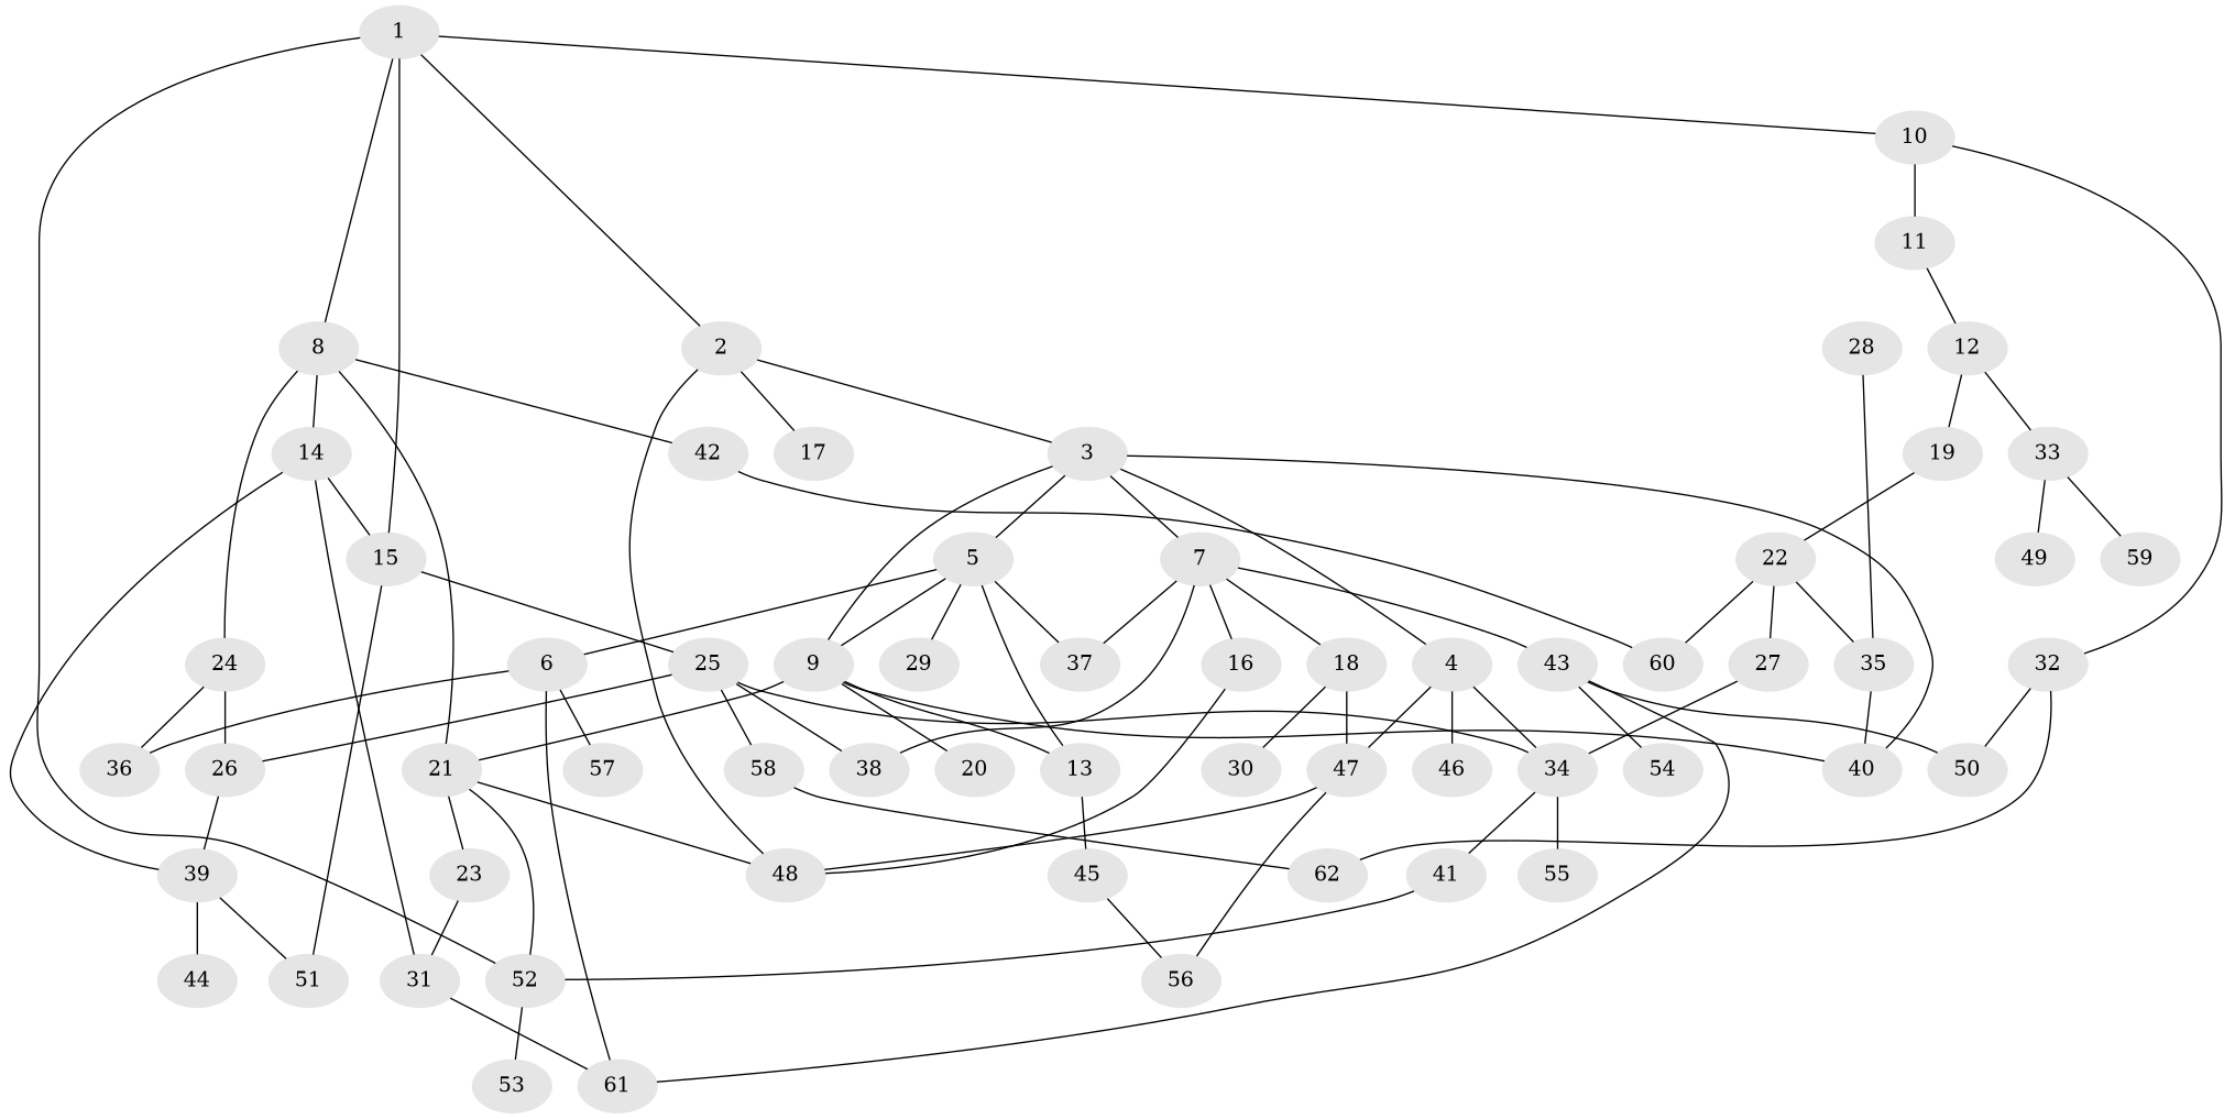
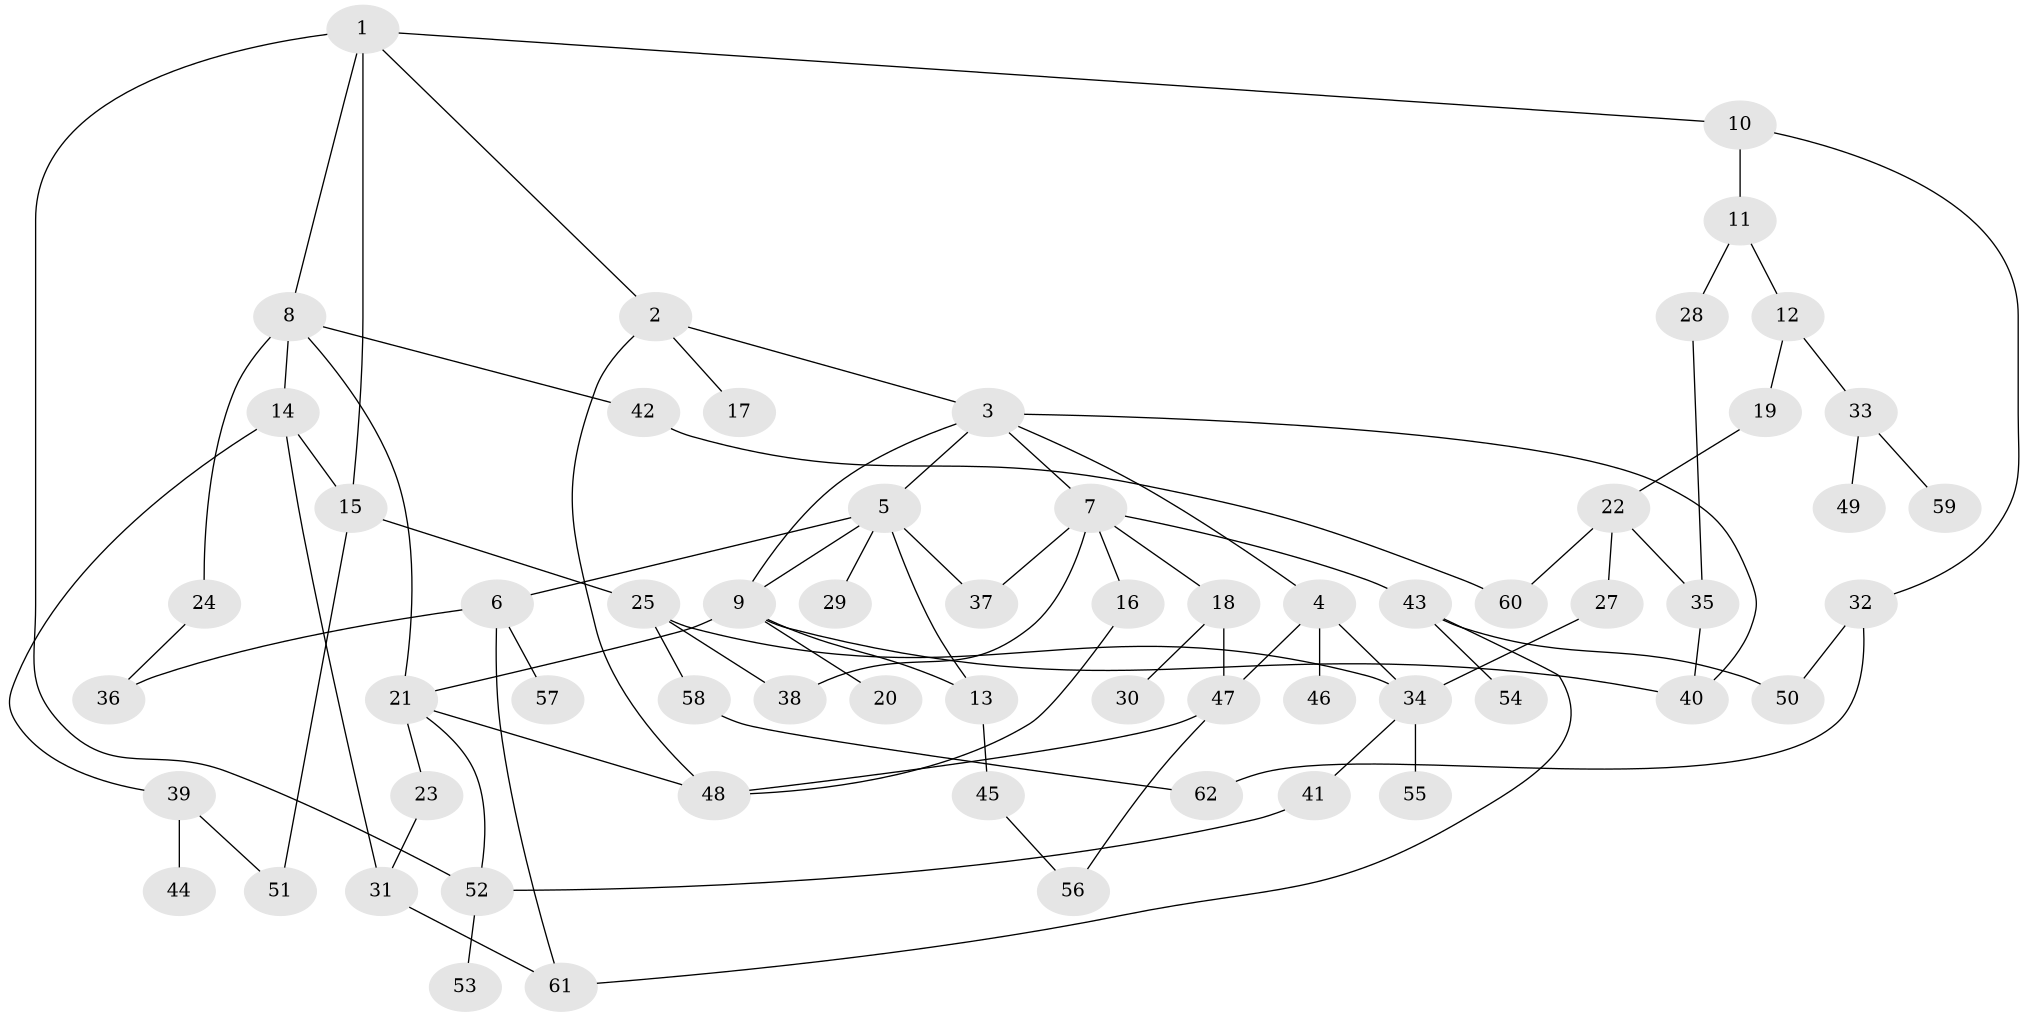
  graph {
    node [color=gray90 style=filled]
    1
    2
    8
    10
    15
    52
    3
    17
    48
    14
    21
    24
    42
    11
    32
    25
    51
    53
    4
    5
    7
    9
    40
    34
    46
    47
    6
    13
    29
    37
    16
    18
    38
    43
    20
    41
    55
    56
    36
    57
    61
    45
    30
    50
    54
    31
    39
    23
-   26
    60
    12
    28
    62
    19
    33
    35
    22
    49
    59
    44
    58
    27
    1 -- 2
    1 -- 8
    1 -- 10
    1 -- 15
    1 -- 52
    2 -- 3
    2 -- 17
    2 -- 48
    8 -- 14
    8 -- 21
    8 -- 24
    8 -- 42
    10 -- 11
    10 -- 32
    15 -- 25
    15 -- 51
    52 -- 53
    3 -- 4
    3 -- 5
    3 -- 7
    3 -- 9
    3 -- 40
    14 -- 15
    14 -- 31
    14 -- 39
    21 -- 52
    21 -- 48
    21 -- 23
    24 -- 36
-   24 -- 26
    42 -- 60
    11 -- 12
+   11 -- 28
    32 -- 50
    32 -- 62
    25 -- 34
    25 -- 38
-   25 -- 26
    25 -- 58
    4 -- 34
    4 -- 46
    4 -- 47
    5 -- 9
    5 -- 6
    5 -- 13
    5 -- 29
    5 -- 37
    7 -- 37
    7 -- 16
    7 -- 18
    7 -- 38
    7 -- 43
    9 -- 21
    9 -- 40
    9 -- 13
    9 -- 20
    34 -- 41
    34 -- 55
    47 -- 48
    47 -- 56
    6 -- 36
    6 -- 57
    6 -- 61
    13 -- 45
    16 -- 48
    18 -- 47
    18 -- 30
    43 -- 61
    43 -- 50
    43 -- 54
    41 -- 52
    45 -- 56
    31 -- 61
    39 -- 51
    39 -- 44
    23 -- 31
-   26 -- 39
    12 -- 19
    12 -- 33
    28 -- 35
    19 -- 22
    33 -- 49
    33 -- 59
    35 -- 40
    22 -- 60
    22 -- 35
    22 -- 27
    58 -- 62
    27 -- 34
  }
